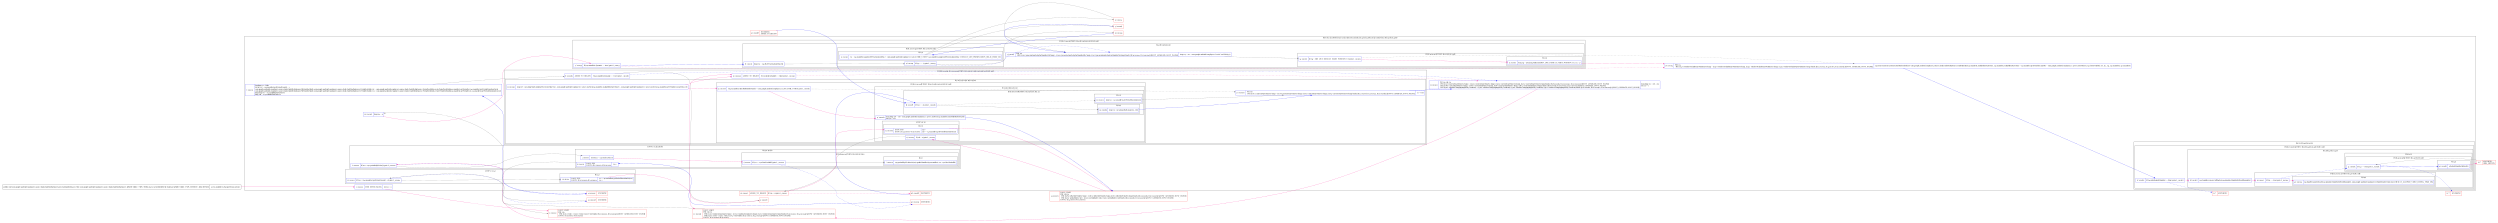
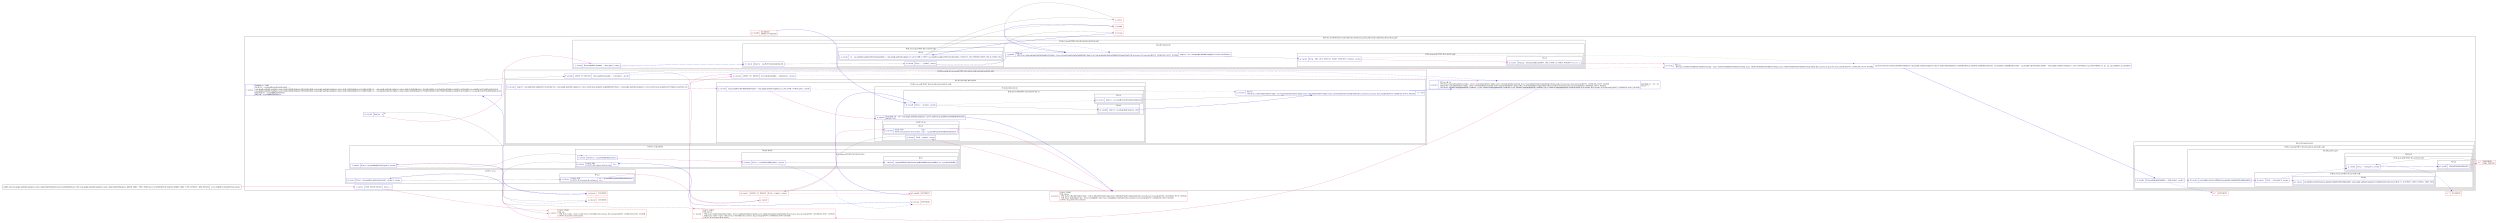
  digraph {
    fontname="Playfair Display"
    rankdir=LR
    node [color=blue fontname="Playfair Display" shape=record]
    edge [color=deeppink fontname="Playfair Display"]
    n1 [label="{5\:\ 0x0020|r40.periodsById.valueAt(r20).updateManifest(r40.manifest, r21 \- r40.firstPeriodId)\l}"]
    n2 [label="{4\:\ 0x001e|if (r21 \>= r40.firstPeriodId) goto L_0x0020\l}"]
-   n3 [label="{3\:\ 0x000e|int int r21 = r40.int.keyAt(r20)\l}"]
+   n3 [label="{3\:\ 0x000e|int int r21 = r40.periodsById.keyAt(r20)\l}"]
    n4 [label="{6\:\ 0x0039|LOOP_END\lLOOP:0: B:1:0x0002\-\>B:6:0x0039\l|r20++\l}"]
    n5 [label="{2\:\ 0x000c|if (r20 \< r40.periodsById.size()) goto L_0x000e\l}"]
    n6 [label="{17\:\ 0x00e9|LOOP_END\lLOOP:1: B:14:0x00e1\-\>B:17:0x00e9\l|r30\-\-\lr28 += r40.manifest.getPeriodDurationUs(r30)\l}"]
    n7 [label="{15\:\ 0x00e5|if (r28 \< 0) goto L_0x00e7\l}"]
    n8 [label="{19\:\ 0x00fa|long r10 = java.lang.Math.max(r10, r28)\l}"]
    n9 [label="{25\:\ 0x0123|long r10 = r40.manifest.getPeriodDurationUs(0)\l}"]
    n10 [label="{18\:\ 0x00f8|if (r30 == 0) goto L_0x00fa\l}"]
    n11 [label="{13\:\ 0x00d1|long long r28 = r18 \- com.google.android.exoplayer2.C1260C.msToUs(r40.manifest.timeShiftBufferDepth)\lint r30 = r22\l}"]
    n12 [label="{12\:\ 0x00cf|if (r40.manifest.timeShiftBufferDepth != com.google.android.exoplayer2.C1260C.TIME_UNSET) goto L_0x00d1\l}"]
    n13 [label="{11\:\ 0x0092|long r18 = java.lang.Math.min((getNowUnixTimeUs() \- com.google.android.exoplayer2.C1260C.msToUs(r40.manifest.availabilityStartTime)) \- com.google.android.exoplayer2.C1260C.msToUs(r40.manifest.getPeriod(r22).startMs), r18)\l}"]
    n14 [label="{20\:\ 0x0100|PHI: r10 \l  PHI: (r10v2 'currentStartTimeUs' long) = (r10v0 'currentStartTimeUs' long), (r10v3 'currentStartTimeUs' long), (r10v4 'currentStartTimeUs' long) binds: [B:12:0x00cf, B:25:0x0123, B:19:0x00fa] A[DONT_GENERATE, DONT_INLINE]\l|r31 = true\l}"]
    n15 [label="{8\:\ 0x008a|ADDED_TO_REGION\l|if (r40.manifest.dynamic == true) goto L_0x008c\l}"]
    n16 [label="{10\:\ 0x0090|ADDED_TO_REGION\l|if (r23.isIndexExplicit == false) goto L_0x0092\l}"]
    n17 [label="{24\:\ 0x0114|LOOP_END\lLOOP:2: B:22:0x0106\-\>B:24:0x0114\l|r12 += r40.manifest.getPeriodDurationUs(r20)\lr20++\l}"]
    n18 [label="{23\:\ 0x0112|if (r20 \< (r40.manifest.getPeriodCount() \- 1)) goto L_0x0114\l}"]
    n19 [label="{31\:\ 0x0152|r32 = r40.manifest.suggestedPresentationDelay != com.google.android.exoplayer2.C1260C.TIME_UNSET ? r40.manifest.suggestedPresentationDelay : DEFAULT_LIVE_PRESENTATION_DELAY_FIXED_MS\l}"]
    n20 [label="{29\:\ 0x0141|if (r32 == \-1) goto L_0x0143\l}"]
    n21 [label="{35\:\ 0x0169|long r14 = java.lang.Math.min(MIN_LIVE_DEFAULT_START_POSITION_US, r12 \/ 2)\l}"]
    n22 [label="{34\:\ 0x0167|if (r14 \< MIN_LIVE_DEFAULT_START_POSITION_US) goto L_0x0169\l}"]
    n23 [label="{28\:\ 0x0137|long r32 = r40.livePresentationDelayMs\l}"]
    n24 [label="{33\:\ 0x015c|PHI: r32 \l  PHI: (r32v1 'presentationDelayForManifestMs' long) = (r32v0 'presentationDelayForManifestMs' long), (r32v3 'presentationDelayForManifestMs' long) binds: [B:29:0x0141, B:32:0x0154] A[DONT_GENERATE, DONT_INLINE]\l|long r14 = r12 \- com.google.android.exoplayer2.C1260C.msToUs(r32)\l}"]
    n25 [label="{27\:\ 0x0135|if (r40.manifest.dynamic == true) goto L_0x0137\l}"]
    n26 [label="{40\:\ 0x01c4|r40.handler.postDelayed(r40.simulateManifestRefreshRunnable, com.google.android.exoplayer2.DefaultRenderersFactory.DEFAULT_ALLOWED_VIDEO_JOINING_TIME_MS)\l}"]
    n27 [label="{39\:\ 0x01c2|if (r31 == true) goto L_0x01c4\l}"]
    n28 [label="{42\:\ 0x01d5|scheduleManifestRefresh()\l}"]
    n29 [label="{41\:\ 0x01d3|if (r41 == true) goto L_0x01d5\l}"]
    n30 [label="{38\:\ 0x01b7|r40.handler.removeCallbacks(r40.simulateManifestRefreshRunnable)\l}"]
    n31 [label="{37\:\ 0x01b5|if (r40.sideloadedManifest == false) goto L_0x01b7\l}"]
    n32 [label="{0\:\ 0x0000|MTH_ENTER_BLOCK\l|int r20 = 0\l}"]
    n33 [label="{7\:\ 0x003c|boolean r31 = false\lint int r22 = r40.manifest.getPeriodCount() \- 1\lcom.google.android.exoplayer2.source.dash.DashMediaSource$PeriodSeekInfo com.google.android.exoplayer2.source.dash.DashMediaSource.PeriodSeekInfo r17 = com.google.android.exoplayer2.source.dash.DashMediaSource.PeriodSeekInfo.createPeriodSeekInfo(r40.manifest.getPeriod(0), r40.manifest.getPeriodDurationUs(0))\lcom.google.android.exoplayer2.source.dash.DashMediaSource$PeriodSeekInfo com.google.android.exoplayer2.source.dash.DashMediaSource.PeriodSeekInfo r23 = com.google.android.exoplayer2.source.dash.DashMediaSource.PeriodSeekInfo.createPeriodSeekInfo(r40.manifest.getPeriod(r22), r40.manifest.getPeriodDurationUs(r22))\llong long r10 = r17.availableStartTimeUs\llong r18 = r23.availableEndTimeUs\l}"]
    n34 [label="{21\:\ 0x0102|PHI: r10 r18 r31 \l  PHI: (r10v1 'currentStartTimeUs' long) = (r10v0 'currentStartTimeUs' long), (r10v0 'currentStartTimeUs' long), (r10v2 'currentStartTimeUs' long) binds: [B:8:0x008a, B:10:0x0090, B:20:0x0100] A[DONT_GENERATE, DONT_INLINE]\l  PHI: (r18v1 'currentEndTimeUs' long) = (r18v0 'currentEndTimeUs' long), (r18v0 'currentEndTimeUs' long), (r18v2 'currentEndTimeUs' long) binds: [B:8:0x008a, B:10:0x0090, B:20:0x0100] A[DONT_GENERATE, DONT_INLINE]\l  PHI: (r31v1 'windowChangingImplicitly' boolean) = (r31v0 'windowChangingImplicitly' boolean), (r31v0 'windowChangingImplicitly' boolean), (r31v2 'windowChangingImplicitly' boolean) binds: [B:8:0x008a, B:10:0x0090, B:20:0x0100] A[DONT_GENERATE, DONT_INLINE]\l|long long r12 = r18 \- r10\lint r20 = 0\l}"]
    n35 [label="{26\:\ 0x012d|long r14 = 0\l}"]
    n36 [label="{36\:\ 0x0174|PHI: r14 \l  PHI: (r14v1 'windowDefaultStartPositionUs' long) = (r14v0 'windowDefaultStartPositionUs' long), (r14v2 'windowDefaultStartPositionUs' long), (r14v3 'windowDefaultStartPositionUs' long) binds: [B:27:0x0135, B:34:0x0167, B:35:0x0169] A[DONT_GENERATE, DONT_INLINE]\l|r40.sourceListener.onSourceInfoRefreshed(new com.google.android.exoplayer2.source.dash.DashMediaSource.DashTimeline(r40.manifest.availabilityStartTime, r40.manifest.availabilityStartTime + r40.manifest.getPeriod(0).startMs + com.google.android.exoplayer2.C1260C.usToMs(r10), r40.firstPeriodId, r10, r12, r14, r40.manifest), r40.manifest)\l}"]
    n37 [color=red label="{46\:\ 0x0039|SYNTHETIC\l}"]
    n38 [color=red label="{1\:\ 0x0002|LOOP_START\lPHI: r20 \l  PHI: (r20v1 'i' int) = (r20v0 'i' int), (r20v5 'i' int) binds: [B:0:0x0000, B:6:0x0039] A[DONT_GENERATE, DONT_INLINE]\lLOOP:0: B:1:0x0002\-\>B:6:0x0039\l}"]
    n39 [color=red label="{44\:\ 0x003c|SYNTHETIC\l}"]
    n40 [color=red label="{14\:\ 0x00e1|LOOP_START\lPHI: r28 r30 \l  PHI: (r28v1 'offsetInPeriodUs' long) = (r28v0 'offsetInPeriodUs' long), (r28v2 'offsetInPeriodUs' long) binds: [B:13:0x00d1, B:17:0x00e9] A[DONT_GENERATE, DONT_INLINE]\l  PHI: (r30v1 'periodIndex' int) = (r30v0 'periodIndex' int), (r30v2 'periodIndex' int) binds: [B:13:0x00d1, B:17:0x00e9] A[DONT_GENERATE, DONT_INLINE]\lLOOP:1: B:14:0x00e1\-\>B:17:0x00e9\l}"]
    n41 [color=red label="{16\:\ 0x00e7|ADDED_TO_REGION\l|if (r30 \> 0) goto L_0x00e9\l}"]
    n42 [color=red label="{9\:\ 0x008c}"]
    n43 [color=red label="{22\:\ 0x0106|LOOP_START\lPHI: r12 r20 \l  PHI: (r12v1 'windowDurationUs' long) = (r12v0 'windowDurationUs' long), (r12v2 'windowDurationUs' long) binds: [B:21:0x0102, B:24:0x0114] A[DONT_GENERATE, DONT_INLINE]\l  PHI: (r20v3 'i' int) = (r20v2 'i' int), (r20v4 'i' int) binds: [B:21:0x0102, B:24:0x0114] A[DONT_GENERATE, DONT_INLINE]\lLOOP:2: B:22:0x0106\-\>B:24:0x0114\l}"]
    n44 [color=red label="{49\:\ 0x012d|SYNTHETIC\l}"]
    n45 [color=red label="{32\:\ 0x0154}"]
    n46 [color=red label="{43\:\ 0x01d9}"]
    n47 [color=red label="{30\:\ 0x0143}"]
    n48 [color=red label="{50\:\ ?|SYNTHETIC\lORIG_RETURN\l}"]
    n49 [color=red label="{52\:\ ?|SYNTHETIC\l}"]
    n50 [color=red label="{51\:\ ?|SYNTHETIC\l}"]
    n51 [color=red label="{48\:\ 0x00f8|SYNTHETIC\l}"]
    n52 [color=red label="{47\:\ 0x00f8|SYNTHETIC\lADDED_TO_REGION\l}"]
    n53 [label="{public void com.google.android.exoplayer2.source.dash.DashMediaSource.processManifest((r40v0 'this' com.google.android.exoplayer2.source.dash.DashMediaSource A[IMMUTABLE_TYPE, THIS]), (r41v0 'scheduleRefresh' boolean A[IMMUTABLE_TYPE, METHOD_ARGUMENT]))  | access modifiers changed from: private\l}" color=""]
    subgraph cluster_1 {
      label="R(10:0|(3:3|(1:5)(0)|6)|7|(3:11|(3:13|(1:17)|(1:19)(1:25))|20)|21|(1:24)|26|(4:28|(1:31)|33|(1:35))|36|(1:(3:38|(1:40)|(1:(1:42)))))"
      n32
      n33
      n34
      n35
      n36
      subgraph cluster_2 {
        label="LOOP:0: (3:3|(1:5)(0)|6)"
        n5
        subgraph cluster_3 {
          label="R(3:3|(1:5)(0)|6)"
          n3
          n4
          subgraph cluster_4 {
            label="IF [B:4:0x001e] THEN: R(1:5) ELSE: R(0)"
            n2
            subgraph cluster_5 {
              label="R(1:5)"
              n1
            }
            subgraph cluster_6 {
              label="R(0)"
            }
          }
        }
      }
      subgraph cluster_7 {
        label="IF [B:8:0x008a, B:10:0x0090] THEN: R(3:11|(3:13|(1:17)|(1:19)(1:25))|20) ELSE: null"
        n15
        n16
        subgraph cluster_8 {
          label="R(3:11|(3:13|(1:17)|(1:19)(1:25))|20)"
          n13
          n14
          subgraph cluster_9 {
            label="IF [B:12:0x00cf] THEN: R(3:13|(1:17)|(1:19)(1:25)) ELSE: null"
            n12
            subgraph cluster_10 {
              label="R(3:13|(1:17)|(1:19)(1:25))"
              n11
              subgraph cluster_11 {
                label="LOOP:1: (1:17)"
                n7
                subgraph cluster_12 {
                  label="R(1:17)"
                  n6
                }
              }
              subgraph cluster_13 {
                label="IF [B:18:0x00f8] THEN: R(1:19) ELSE: R(1:25)"
                n10
                subgraph cluster_14 {
                  label="R(1:19)"
                  n8
                }
                subgraph cluster_15 {
                  label="R(1:25)"
                  n9
                }
              }
            }
          }
        }
      }
      subgraph cluster_16 {
        label="LOOP:2: (1:24)"
        n18
        subgraph cluster_17 {
          label="R(1:24)"
          n17
        }
      }
      subgraph cluster_18 {
        label="IF [B:27:0x0135] THEN: R(4:28|(1:31)|33|(1:35)) ELSE: null"
        n25
        subgraph cluster_19 {
          label="R(4:28|(1:31)|33|(1:35))"
          n23
          n24
          subgraph cluster_20 {
            label="IF [B:29:0x0141] THEN: R(1:31) ELSE: null"
            n20
            subgraph cluster_21 {
              label="R(1:31)"
              n19
            }
          }
          subgraph cluster_22 {
            label="IF [B:34:0x0167] THEN: R(1:35) ELSE: null"
            n22
            subgraph cluster_23 {
              label="R(1:35)"
              n21
            }
          }
        }
      }
      subgraph cluster_24 {
        label="R(1:(3:38|(1:40)|(1:(1:42))))"
        subgraph cluster_25 {
          label="IF [B:37:0x01b5] THEN: R(3:38|(1:40)|(1:(1:42))) ELSE: null"
          n31
          subgraph cluster_26 {
            label="R(3:38|(1:40)|(1:(1:42)))"
            n30
            subgraph cluster_27 {
              label="IF [B:39:0x01c2] THEN: R(1:40) ELSE: null"
              n27
              subgraph cluster_28 {
                label="R(1:40)"
                n26
              }
            }
            subgraph cluster_29 {
              label="R(1:(1:42))"
              subgraph cluster_30 {
                label="IF [B:41:0x01d3] THEN: R(1:42) ELSE: null"
                n29
                subgraph cluster_31 {
                  label="R(1:42)"
                  n28
                }
              }
            }
          }
        }
      }
    }
    n2 -> n1 [color=gray40]
    n2 -> n37 [color=blue style=dashed]
    n3 -> n2
    n4 -> n38 [color=gray40]
    n5 -> n3 [color=gray40]
    n5 -> n39 [color=blue style=dashed]
    n6 -> n40
    n7 -> n41 [color=gray40]
    n8 -> n14 [color=blue]
    n9 -> n14 [color=gray40]
    n10 -> n8 [color=gray40]
    n10 -> n9 [color=gray40 style=dashed]
    n11 -> n40 [color=blue]
    n12 -> n11
    n12 -> n14 [color=gray40 style=dashed]
    n13 -> n12
    n13 -> n16
    n14 -> n34 [color=blue]
    n15 -> n34 [color=blue style=dashed]
    n15 -> n42 [color=gray40]
    n16 -> n34 [style=dashed]
    n17 -> n43
    n18 -> n17 [color=gray40]
    n18 -> n44 [color=blue style=dashed]
    n19 -> n45 [color=gray40]
    n19 -> n46 [color=gray40]
    n20 -> n24 [color=blue style=dashed]
    n20 -> n47 [color=gray40]
    n21 -> n36
    n22 -> n21
    n22 -> n36 [color=gray40 style=dashed]
    n23 -> n20 [color=gray40]
    n24 -> n22 [color=gray40]
    n25 -> n23 [color=blue]
    n25 -> n36 [style=dashed]
    n27 -> n26
    n27 -> n29 [color=blue style=dashed]
    n28 -> n48
    n29 -> n28 [color=blue]
    n29 -> n49 [color=blue style=dashed]
    n30 -> n27
    n31 -> n30 [style=dashed]
    n31 -> n50 [color=blue style=dashed]
    n32 -> n38
    n33 -> n15 [color=gray40]
    n34 -> n43
    n35 -> n25
    n36 -> n31 [color=blue]
    n37 -> n4 [color=blue]
    n38 -> n5
    n39 -> n33 [color=blue]
    n40 -> n7
    n41 -> n6
    n41 -> n51 [style=dashed]
    n42 -> n16
    n43 -> n18 [color=gray40]
    n44 -> n35 [color=gray40]
    n45 -> n24 [color=gray40]
    n46 -> n24 [color=blue]
    n47 -> n19 [color=blue]
    n48 -> n29 [color=gray40]
    n51 -> n10 [color=blue]
    n52 -> n10 [color=blue]
    n53 -> n32
  }
